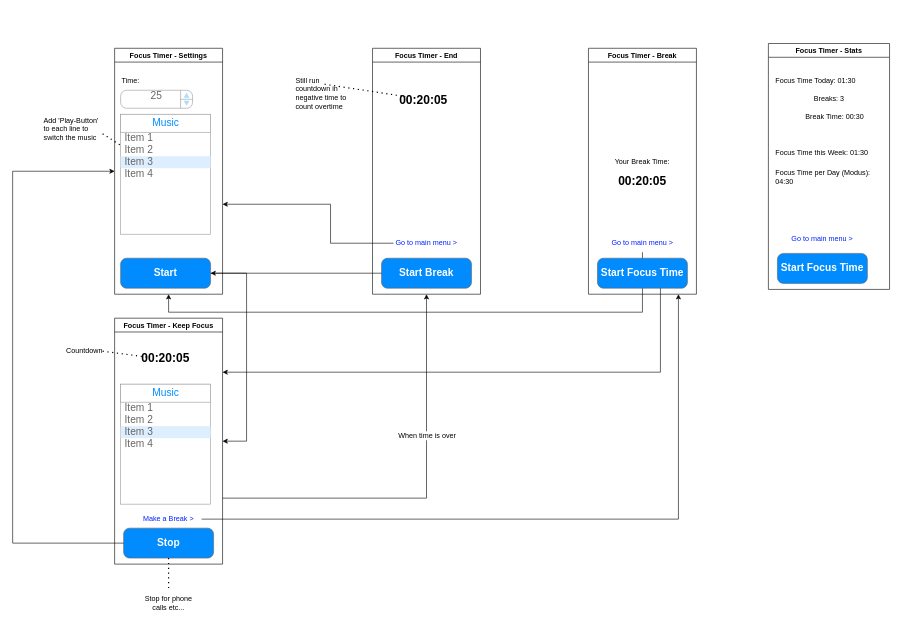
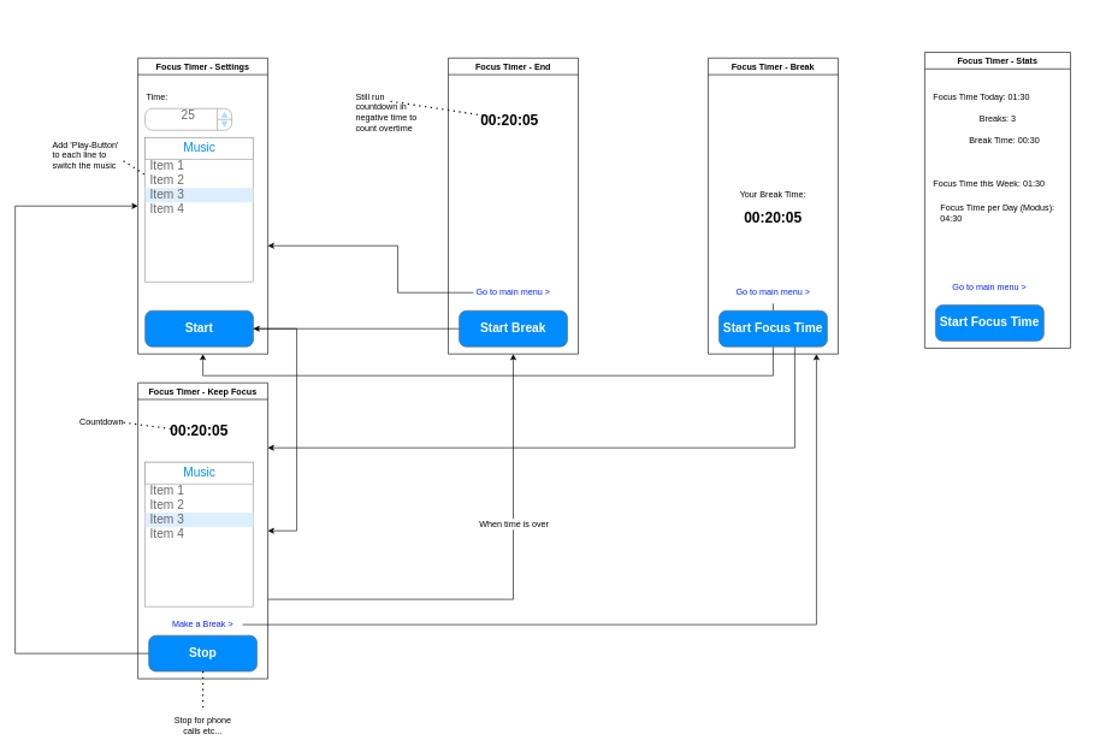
  <mxCell id="0" />
  <mxCell id="1" parent="0" />
  <mxCell id="2" value="" style="endArrow=classic;html=1;rounded=0;fontSize=12;fontColor=#0022FF;align=center;edgeStyle=elbowEdgeStyle;elbow=vertical;" parent="1" source="19" target="3" edge="1"><mxGeometry width="50" height="50" relative="1" as="geometry"><mxPoint x="665" y="415" as="sourcePoint" /><mxPoint x="380" y="340" as="targetPoint" /><Array as="points"><mxPoint x="900" y="520" /><mxPoint x="820" y="360" /><mxPoint x="890" y="520" /><mxPoint x="890" y="520" /></Array></mxGeometry></mxCell>
  <mxCell id="3" value="Focus Timer - Settings" style="swimlane;" parent="1" vertex="1"><mxGeometry x="190" y="80" width="180" height="410" as="geometry" /></mxCell>
  <mxCell id="4" value="25" style="strokeWidth=1;shadow=0;dashed=0;align=center;html=1;shape=mxgraph.mockup.forms.spinner;strokeColor=#999999;spinLayout=right;spinStyle=normal;adjStyle=triangle;fillColor=#aaddff;fontSize=17;fontColor=#666666;mainText=;html=1;overflow=fill;" parent="3" vertex="1"><mxGeometry x="10" y="70" width="120" height="30" as="geometry" /></mxCell>
  <mxCell id="5" value="Time:" style="text;html=1;strokeColor=none;fillColor=none;align=left;verticalAlign=middle;whiteSpace=wrap;rounded=0;" parent="3" vertex="1"><mxGeometry x="10" y="40" width="60" height="30" as="geometry" /></mxCell>
  <mxCell id="6" value="Start" style="strokeWidth=1;shadow=0;dashed=0;align=center;html=1;shape=mxgraph.mockup.buttons.button;strokeColor=#666666;fontColor=#ffffff;mainText=;buttonStyle=round;fontSize=17;fontStyle=1;fillColor=#008cff;whiteSpace=wrap;" parent="3" vertex="1"><mxGeometry x="10" y="350" width="150" height="50" as="geometry" /></mxCell>
  <mxCell id="7" value="" style="strokeWidth=1;shadow=0;dashed=0;align=center;html=1;shape=mxgraph.mockup.forms.rrect;rSize=0;strokeColor=#999999;fillColor=#ffffff;" parent="3" vertex="1"><mxGeometry x="10" y="110" width="150" height="200" as="geometry" /></mxCell>
  <mxCell id="8" value="Music" style="strokeWidth=1;shadow=0;dashed=0;align=center;html=1;shape=mxgraph.mockup.forms.rrect;rSize=0;strokeColor=#999999;fontColor=#008cff;fontSize=17;fillColor=#ffffff;resizeWidth=1;" parent="7" vertex="1"><mxGeometry width="150" height="30" relative="1" as="geometry" /></mxCell>
  <mxCell id="9" value="Item 1" style="strokeWidth=1;shadow=0;dashed=0;align=center;html=1;shape=mxgraph.mockup.forms.anchor;fontSize=17;fontColor=#666666;align=left;spacingLeft=5;resizeWidth=1;" parent="7" vertex="1"><mxGeometry width="150" height="20" relative="1" as="geometry"><mxPoint y="30" as="offset" /></mxGeometry></mxCell>
  <mxCell id="10" value="Item 2" style="strokeWidth=1;shadow=0;dashed=0;align=center;html=1;shape=mxgraph.mockup.forms.anchor;fontSize=17;fontColor=#666666;align=left;spacingLeft=5;resizeWidth=1;" parent="7" vertex="1"><mxGeometry width="150" height="20" relative="1" as="geometry"><mxPoint y="50" as="offset" /></mxGeometry></mxCell>
  <mxCell id="11" value="Item 3" style="strokeWidth=1;shadow=0;dashed=0;align=center;html=1;shape=mxgraph.mockup.forms.rrect;rSize=0;fontSize=17;fontColor=#666666;align=left;spacingLeft=5;fillColor=#ddeeff;strokeColor=none;resizeWidth=1;" parent="7" vertex="1"><mxGeometry width="150" height="20" relative="1" as="geometry"><mxPoint y="70" as="offset" /></mxGeometry></mxCell>
  <mxCell id="12" value="Item 4" style="strokeWidth=1;shadow=0;dashed=0;align=center;html=1;shape=mxgraph.mockup.forms.anchor;fontSize=17;fontColor=#666666;align=left;spacingLeft=5;resizeWidth=1;" parent="7" vertex="1"><mxGeometry width="150" height="20" relative="1" as="geometry"><mxPoint y="90" as="offset" /></mxGeometry></mxCell>
  <mxCell id="13" value="Add 'Play-Button' to each line to switch the music" style="text;html=1;strokeColor=none;fillColor=none;align=left;verticalAlign=middle;whiteSpace=wrap;rounded=0;" parent="1" vertex="1"><mxGeometry x="70" y="200" width="100" height="30" as="geometry" /></mxCell>
  <mxCell id="14" value="" style="endArrow=none;dashed=1;html=1;dashPattern=1 3;strokeWidth=2;rounded=0;exitX=1;exitY=0.75;exitDx=0;exitDy=0;" parent="1" source="13" target="7" edge="1"><mxGeometry width="50" height="50" relative="1" as="geometry"><mxPoint x="250" y="580" as="sourcePoint" /><mxPoint x="300" y="530" as="targetPoint" /></mxGeometry></mxCell>
  <mxCell id="15" value="Focus Timer - Break" style="swimlane;" parent="1" vertex="1"><mxGeometry x="980" y="80" width="180" height="410" as="geometry" /></mxCell>
  <mxCell id="16" value="Your Break Time:" style="text;html=1;strokeColor=none;fillColor=none;align=center;verticalAlign=middle;whiteSpace=wrap;rounded=0;" parent="15" vertex="1"><mxGeometry x="35" y="175" width="110" height="30" as="geometry" /></mxCell>
  <mxCell id="17" value="00:20:05" style="text;html=1;strokeColor=none;fillColor=none;align=center;verticalAlign=middle;whiteSpace=wrap;rounded=0;fontStyle=1;fontSize=20;" parent="15" vertex="1"><mxGeometry x="60" y="205" width="60" height="30" as="geometry" /></mxCell>
  <mxCell id="18" value="Start Focus Time" style="strokeWidth=1;shadow=0;dashed=0;align=center;html=1;shape=mxgraph.mockup.buttons.button;strokeColor=#666666;fontColor=#ffffff;mainText=;buttonStyle=round;fontSize=17;fontStyle=1;fillColor=#008cff;whiteSpace=wrap;" parent="15" vertex="1"><mxGeometry x="15" y="350" width="150" height="50" as="geometry" /></mxCell>
  <mxCell id="19" value="Go to main menu &amp;gt;" style="text;html=1;strokeColor=none;fillColor=none;align=center;verticalAlign=middle;whiteSpace=wrap;rounded=0;fontSize=12;fontStyle=0;fontColor=#0022FF;" parent="15" vertex="1"><mxGeometry x="35" y="310" width="110" height="30" as="geometry" /></mxCell>
  <mxCell id="20" value="Focus Timer - Keep Focus" style="swimlane;" parent="1" vertex="1"><mxGeometry x="190" y="530" width="180" height="410" as="geometry" /></mxCell>
  <mxCell id="21" value="Stop" style="strokeWidth=1;shadow=0;dashed=0;align=center;html=1;shape=mxgraph.mockup.buttons.button;strokeColor=#666666;fontColor=#ffffff;mainText=;buttonStyle=round;fontSize=17;fontStyle=1;fillColor=#008cff;whiteSpace=wrap;" parent="20" vertex="1"><mxGeometry x="15" y="350" width="150" height="50" as="geometry" /></mxCell>
  <mxCell id="22" value="" style="strokeWidth=1;shadow=0;dashed=0;align=center;html=1;shape=mxgraph.mockup.forms.rrect;rSize=0;strokeColor=#999999;fillColor=#ffffff;" parent="20" vertex="1"><mxGeometry x="10" y="110" width="150" height="200" as="geometry" /></mxCell>
  <mxCell id="23" value="Music" style="strokeWidth=1;shadow=0;dashed=0;align=center;html=1;shape=mxgraph.mockup.forms.rrect;rSize=0;strokeColor=#999999;fontColor=#008cff;fontSize=17;fillColor=#ffffff;resizeWidth=1;" parent="22" vertex="1"><mxGeometry width="150" height="30" relative="1" as="geometry" /></mxCell>
  <mxCell id="24" value="Item 1" style="strokeWidth=1;shadow=0;dashed=0;align=center;html=1;shape=mxgraph.mockup.forms.anchor;fontSize=17;fontColor=#666666;align=left;spacingLeft=5;resizeWidth=1;" parent="22" vertex="1"><mxGeometry width="150" height="20" relative="1" as="geometry"><mxPoint y="30" as="offset" /></mxGeometry></mxCell>
  <mxCell id="25" value="Item 2" style="strokeWidth=1;shadow=0;dashed=0;align=center;html=1;shape=mxgraph.mockup.forms.anchor;fontSize=17;fontColor=#666666;align=left;spacingLeft=5;resizeWidth=1;" parent="22" vertex="1"><mxGeometry width="150" height="20" relative="1" as="geometry"><mxPoint y="50" as="offset" /></mxGeometry></mxCell>
  <mxCell id="26" value="Item 3" style="strokeWidth=1;shadow=0;dashed=0;align=center;html=1;shape=mxgraph.mockup.forms.rrect;rSize=0;fontSize=17;fontColor=#666666;align=left;spacingLeft=5;fillColor=#ddeeff;strokeColor=none;resizeWidth=1;" parent="22" vertex="1"><mxGeometry width="150" height="20" relative="1" as="geometry"><mxPoint y="70" as="offset" /></mxGeometry></mxCell>
  <mxCell id="27" value="Item 4" style="strokeWidth=1;shadow=0;dashed=0;align=center;html=1;shape=mxgraph.mockup.forms.anchor;fontSize=17;fontColor=#666666;align=left;spacingLeft=5;resizeWidth=1;" parent="22" vertex="1"><mxGeometry width="150" height="20" relative="1" as="geometry"><mxPoint y="90" as="offset" /></mxGeometry></mxCell>
  <mxCell id="28" value="00:20:05" style="text;html=1;strokeColor=none;fillColor=none;align=center;verticalAlign=middle;whiteSpace=wrap;rounded=0;fontStyle=1;fontSize=20;" parent="20" vertex="1"><mxGeometry x="55" y="50" width="60" height="30" as="geometry" /></mxCell>
  <mxCell id="29" value="Make a Break &amp;gt;" style="text;html=1;strokeColor=none;fillColor=none;align=center;verticalAlign=middle;whiteSpace=wrap;rounded=0;fontSize=12;fontStyle=0;fontColor=#0022FF;" parent="20" vertex="1"><mxGeometry x="35" y="320" width="110" height="30" as="geometry" /></mxCell>
  <mxCell id="30" value="" style="endArrow=classic;html=1;rounded=0;fontSize=20;edgeStyle=orthogonalEdgeStyle;" parent="1" source="29" target="15" edge="1"><mxGeometry width="50" height="50" relative="1" as="geometry"><mxPoint x="460" y="580" as="sourcePoint" /><mxPoint x="510" y="530" as="targetPoint" /><Array as="points"><mxPoint x="1130" y="865" /></Array></mxGeometry></mxCell>
  <mxCell id="31" value="Countdown" style="text;html=1;strokeColor=none;fillColor=none;align=center;verticalAlign=middle;whiteSpace=wrap;rounded=0;fontSize=12;" parent="1" vertex="1"><mxGeometry x="110" y="570" width="60" height="30" as="geometry" /></mxCell>
  <mxCell id="32" value="" style="endArrow=none;dashed=1;html=1;dashPattern=1 3;strokeWidth=2;rounded=0;fontSize=12;exitX=1;exitY=0.5;exitDx=0;exitDy=0;entryX=0;entryY=0.5;entryDx=0;entryDy=0;" parent="1" source="31" target="28" edge="1"><mxGeometry width="50" height="50" relative="1" as="geometry"><mxPoint x="450" y="720" as="sourcePoint" /><mxPoint x="500" y="670" as="targetPoint" /></mxGeometry></mxCell>
  <mxCell id="33" value="" style="endArrow=classic;html=1;rounded=0;fontSize=12;edgeStyle=elbowEdgeStyle;" parent="1" source="6" target="20" edge="1"><mxGeometry width="50" height="50" relative="1" as="geometry"><mxPoint x="450" y="550" as="sourcePoint" /><mxPoint x="500" y="500" as="targetPoint" /><Array as="points"><mxPoint x="410" y="370" /></Array></mxGeometry></mxCell>
  <mxCell id="34" value="Focus Timer - End" style="swimlane;" parent="1" vertex="1"><mxGeometry x="620" y="80" width="180" height="410" as="geometry" /></mxCell>
  <mxCell id="35" value="Start Break" style="strokeWidth=1;shadow=0;dashed=0;align=center;html=1;shape=mxgraph.mockup.buttons.button;strokeColor=#666666;fontColor=#ffffff;mainText=;buttonStyle=round;fontSize=17;fontStyle=1;fillColor=#008cff;whiteSpace=wrap;" parent="34" vertex="1"><mxGeometry x="15" y="350" width="150" height="50" as="geometry" /></mxCell>
  <mxCell id="36" value="Go to main menu &amp;gt;" style="text;html=1;strokeColor=none;fillColor=none;align=center;verticalAlign=middle;whiteSpace=wrap;rounded=0;fontSize=12;fontStyle=0;fontColor=#0022FF;" parent="34" vertex="1"><mxGeometry x="35" y="310" width="110" height="30" as="geometry" /></mxCell>
  <mxCell id="37" value="00:20:05" style="text;html=1;strokeColor=none;fillColor=none;align=center;verticalAlign=middle;whiteSpace=wrap;rounded=0;fontStyle=1;fontSize=20;" parent="34" vertex="1"><mxGeometry x="55" y="70" width="60" height="30" as="geometry" /></mxCell>
  <mxCell id="38" value="Still run countdown in negative time to count overtime" style="text;html=1;strokeColor=none;fillColor=none;align=left;verticalAlign=middle;whiteSpace=wrap;rounded=0;fontSize=12;" parent="1" vertex="1"><mxGeometry x="490" y="140" width="100" height="30" as="geometry" /></mxCell>
  <mxCell id="39" value="" style="endArrow=none;dashed=1;html=1;dashPattern=1 3;strokeWidth=2;rounded=0;fontSize=12;exitX=0.5;exitY=0;exitDx=0;exitDy=0;" parent="1" source="38" target="37" edge="1"><mxGeometry width="50" height="50" relative="1" as="geometry"><mxPoint x="510" y="310" as="sourcePoint" /><mxPoint x="560" y="260" as="targetPoint" /></mxGeometry></mxCell>
  <mxCell id="40" value="" style="endArrow=classic;html=1;rounded=0;fontSize=12;fontColor=#0022FF;align=center;edgeStyle=elbowEdgeStyle;" parent="1" source="36" target="3" edge="1"><mxGeometry width="50" height="50" relative="1" as="geometry"><mxPoint x="570" y="520" as="sourcePoint" /><mxPoint x="620" y="470" as="targetPoint" /><Array as="points"><mxPoint x="550" y="340" /></Array></mxGeometry></mxCell>
  <mxCell id="41" value="" style="endArrow=classic;html=1;rounded=0;fontSize=12;fontColor=#0022FF;edgeStyle=orthogonalEdgeStyle;" parent="1" source="35" target="6" edge="1"><mxGeometry width="50" height="50" relative="1" as="geometry"><mxPoint x="880" y="610" as="sourcePoint" /><mxPoint x="930" y="560" as="targetPoint" /></mxGeometry></mxCell>
  <mxCell id="42" value="" style="endArrow=classic;html=1;rounded=0;fontSize=12;fontColor=#0022FF;elbow=vertical;edgeStyle=elbowEdgeStyle;" parent="1" source="18" target="20" edge="1"><mxGeometry width="50" height="50" relative="1" as="geometry"><mxPoint x="880" y="660" as="sourcePoint" /><mxPoint x="930" y="610" as="targetPoint" /><Array as="points"><mxPoint x="1100" y="620" /><mxPoint x="700" y="670" /></Array></mxGeometry></mxCell>
  <mxCell id="43" value="" style="endArrow=classic;html=1;rounded=0;fontSize=12;fontColor=#0022FF;entryX=0.5;entryY=1;entryDx=0;entryDy=0;edgeStyle=elbowEdgeStyle;" parent="1" source="20" target="34" edge="1"><mxGeometry width="50" height="50" relative="1" as="geometry"><mxPoint x="720" y="790" as="sourcePoint" /><mxPoint x="770" y="740" as="targetPoint" /><Array as="points"><mxPoint x="710" y="830" /><mxPoint x="710" y="600" /></Array></mxGeometry></mxCell>
  <mxCell id="44" value="When time is over" style="edgeLabel;html=1;align=center;verticalAlign=middle;resizable=0;points=[];fontSize=12;fontColor=#000000;" parent="43" vertex="1" connectable="0"><mxGeometry x="0.309" relative="1" as="geometry"><mxPoint as="offset" /></mxGeometry></mxCell>
  <mxCell id="45" value="" style="shape=image;html=1;verticalAlign=top;verticalLabelPosition=bottom;labelBackgroundColor=#ffffff;imageAspect=0;aspect=fixed;image=https://cdn2.iconfinder.com/data/icons/user-interface-169/32/bell-128.png;fontSize=12;fontColor=#000000;" parent="1" vertex="1"><mxGeometry x="684" y="20" width="52" height="52" as="geometry" /></mxCell>
  <mxCell id="46" value="Stop for phone calls etc..." style="text;html=1;strokeColor=none;fillColor=none;align=center;verticalAlign=middle;whiteSpace=wrap;rounded=0;fontSize=12;fontColor=#000000;" parent="1" vertex="1"><mxGeometry x="235" y="990" width="90" height="30" as="geometry" /></mxCell>
  <mxCell id="47" value="" style="endArrow=none;dashed=1;html=1;dashPattern=1 3;strokeWidth=2;rounded=0;fontSize=12;fontColor=#000000;" parent="1" target="21" edge="1"><mxGeometry width="50" height="50" relative="1" as="geometry"><mxPoint x="280" y="980" as="sourcePoint" /><mxPoint x="810" y="740" as="targetPoint" /></mxGeometry></mxCell>
  <mxCell id="48" value="Focus Timer - Stats" style="swimlane;" parent="1" vertex="1"><mxGeometry x="1280" y="72" width="202" height="410" as="geometry" /></mxCell>
  <mxCell id="49" value="Start Focus Time" style="strokeWidth=1;shadow=0;dashed=0;align=center;html=1;shape=mxgraph.mockup.buttons.button;strokeColor=#666666;fontColor=#ffffff;mainText=;buttonStyle=round;fontSize=17;fontStyle=1;fillColor=#008cff;whiteSpace=wrap;" parent="48" vertex="1"><mxGeometry x="15" y="350" width="150" height="50" as="geometry" /></mxCell>
  <mxCell id="50" value="Go to main menu &amp;gt;" style="text;html=1;strokeColor=none;fillColor=none;align=center;verticalAlign=middle;whiteSpace=wrap;rounded=0;fontSize=12;fontStyle=0;fontColor=#0022FF;" parent="48" vertex="1"><mxGeometry x="35" y="310" width="110" height="30" as="geometry" /></mxCell>
  <mxCell id="51" value="Focus Time Today: 01:30" style="text;html=1;strokeColor=none;fillColor=none;align=left;verticalAlign=middle;whiteSpace=wrap;rounded=0;" parent="48" vertex="1"><mxGeometry x="10" y="48" width="155" height="30" as="geometry" /></mxCell>
  <mxCell id="52" value="Break Time: 00:30" style="text;html=1;strokeColor=none;fillColor=none;align=left;verticalAlign=middle;whiteSpace=wrap;rounded=0;" parent="48" vertex="1"><mxGeometry x="60" y="108" width="155" height="30" as="geometry" /></mxCell>
  <mxCell id="53" value="Breaks: 3" style="text;html=1;strokeColor=none;fillColor=none;align=left;verticalAlign=middle;whiteSpace=wrap;rounded=0;" parent="48" vertex="1"><mxGeometry x="74" y="78" width="155" height="30" as="geometry" /></mxCell>
  <mxCell id="54" value="Focus Time this Week: 01:30" style="text;html=1;strokeColor=none;fillColor=none;align=left;verticalAlign=middle;whiteSpace=wrap;rounded=0;" parent="48" vertex="1"><mxGeometry x="10" y="168" width="180" height="30" as="geometry" /></mxCell>
- <mxCell id="55" value="Focus Time per Day (Modus): 04:30" style="text;html=1;strokeColor=none;fillColor=none;align=left;verticalAlign=middle;whiteSpace=wrap;rounded=0;" parent="48" vertex="1"><mxGeometry x="10" y="208" width="180" height="30" as="geometry" /></mxCell>
+ <mxCell id="55" value="Focus Time per Day (Modus): 04:30" style="text;html=1;strokeColor=none;fillColor=none;align=left;verticalAlign=middle;whiteSpace=wrap;rounded=0;" parent="48" vertex="1"><mxGeometry x="20" y="208" width="180" height="30" as="geometry" /></mxCell>
  <mxCell id="56" value="" style="endArrow=classic;html=1;rounded=0;edgeStyle=elbowEdgeStyle;" parent="1" source="21" target="3" edge="1"><mxGeometry width="50" height="50" relative="1" as="geometry"><mxPoint x="600" y="1010" as="sourcePoint" /><mxPoint x="730" y="302" as="targetPoint" /><Array as="points"><mxPoint x="20" y="570" /><mxPoint x="760" y="610" /></Array></mxGeometry></mxCell>
